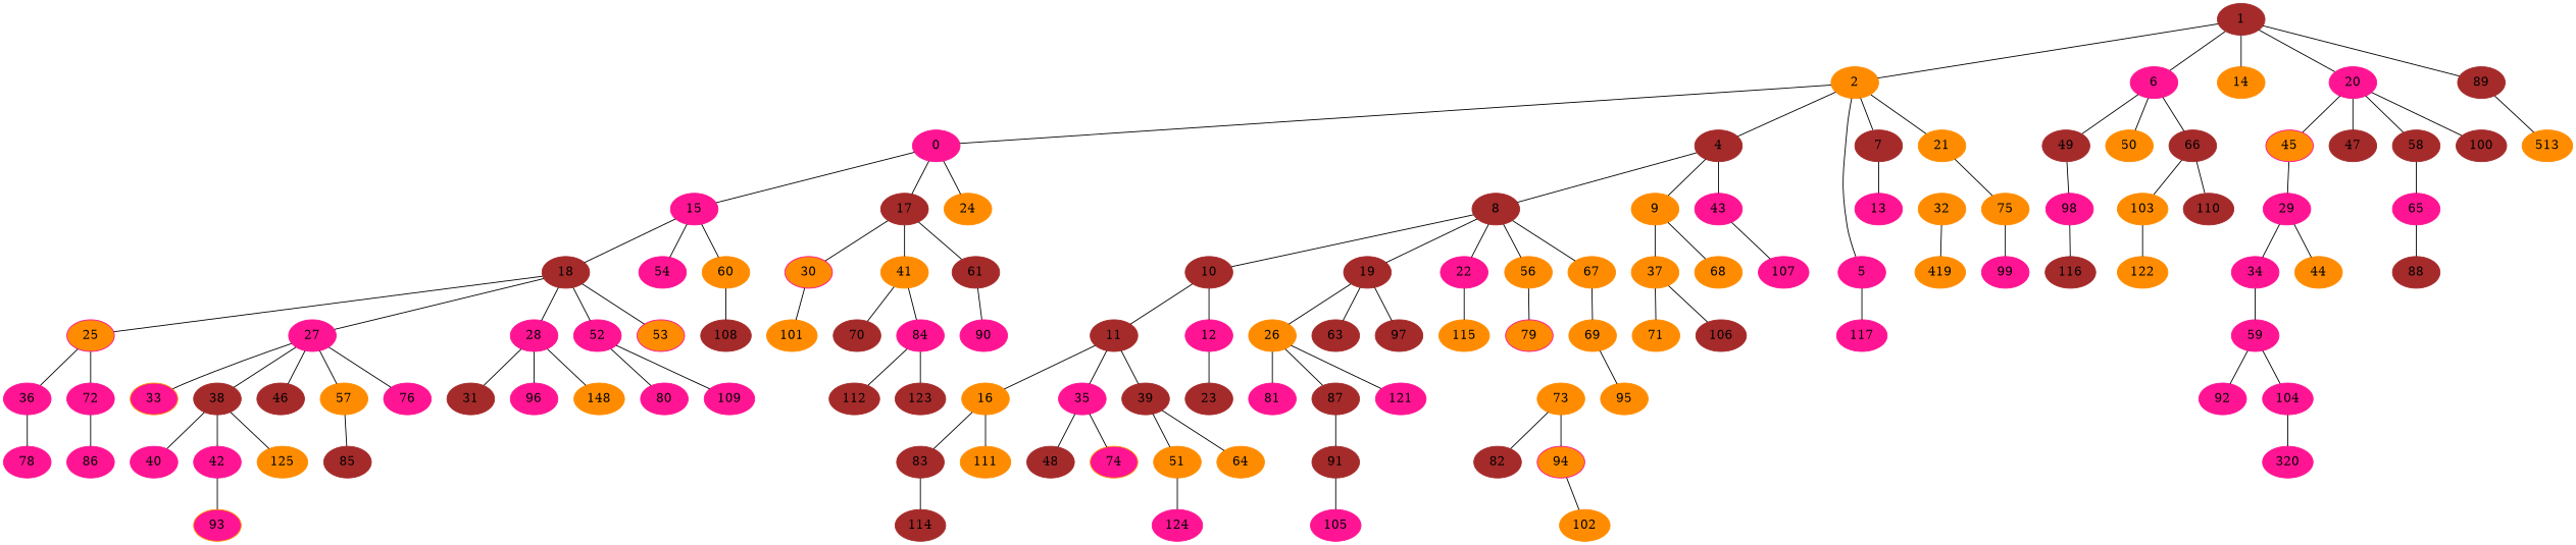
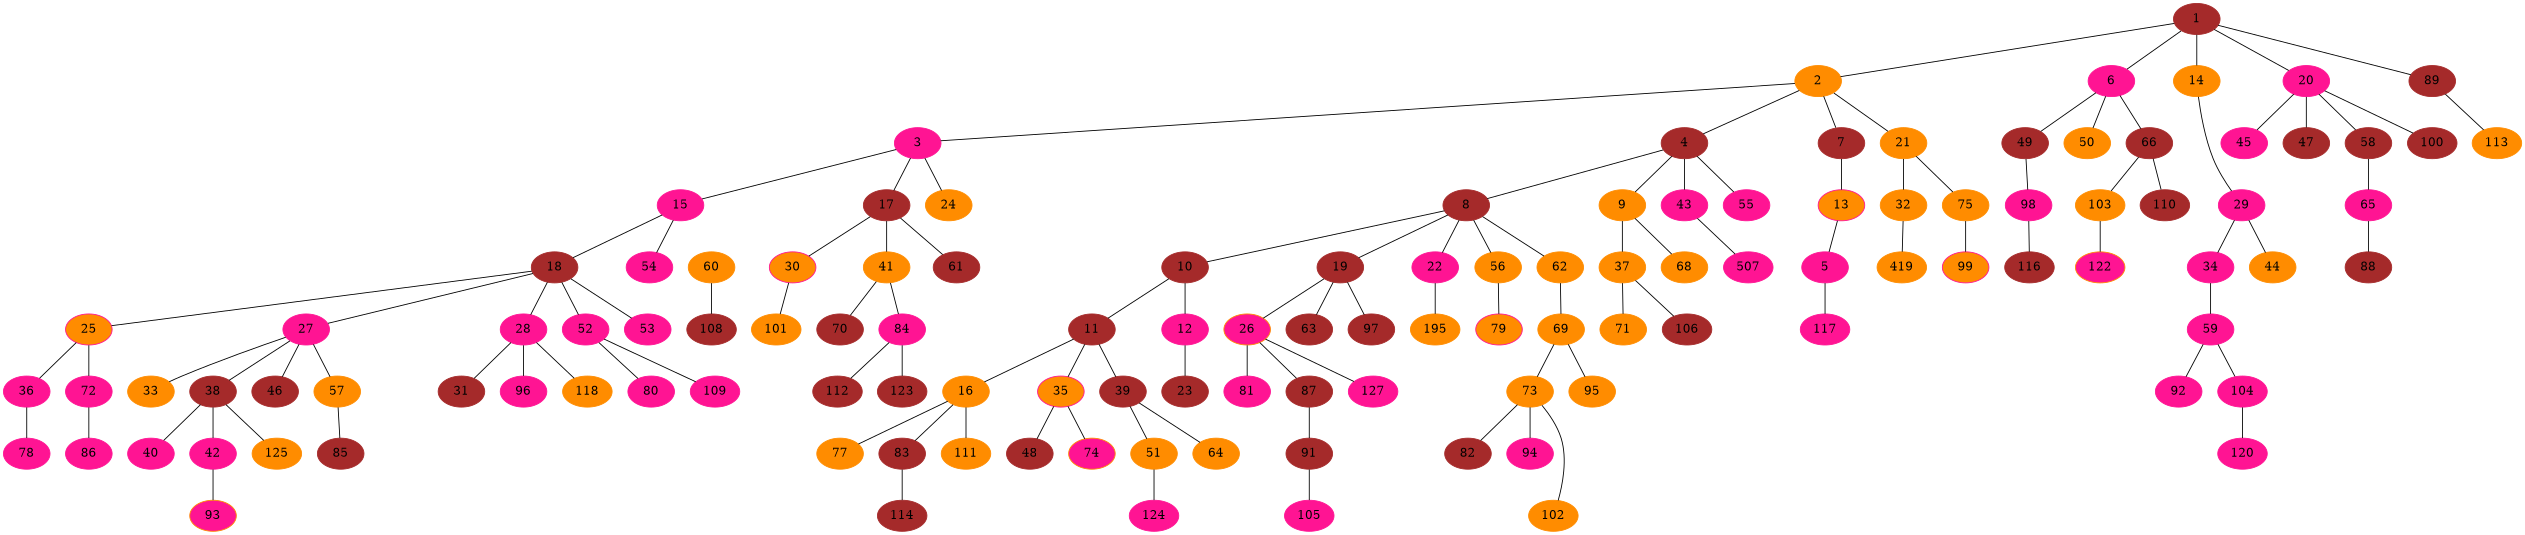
  graph {
    node [color=deeppink style=filled]
    1 [color=brown]
    2 [color=darkorange]
    6
    14 [color=darkorange]
    20
    89 [color=brown]
-   3 [label=0]
+   3
    4 [color=brown]
    5
    7 [color=brown]
    21 [color=darkorange]
    49 [color=brown]
    50 [color=darkorange]
    66 [color=brown]
    29
-   45 [fillcolor=darkorange]
+   45
    47 [color=brown]
    58 [color=brown]
    100 [color=brown]
-   113 [color=darkorange label=513]
+   113 [color=darkorange]
    15
    17 [color=brown]
    24 [color=darkorange]
    8 [color=brown]
    9 [color=darkorange]
    43
+   55
    117
-   13
+   13 [fillcolor=darkorange]
    32 [color=darkorange]
    75 [color=darkorange]
    18 [color=brown]
    54
    60 [color=darkorange]
    30 [fillcolor=darkorange]
    41 [color=darkorange]
    61 [color=brown]
    10 [color=brown]
    19 [color=brown]
    22
    56 [color=darkorange]
-   62 [color=darkorange label=67]
+   62 [color=darkorange]
    37 [color=darkorange]
    68 [color=darkorange]
-   107
+   107 [label=507]
    98
    103 [color=darkorange]
    110 [color=brown]
    11 [color=brown]
    12
-   26 [color=darkorange]
+   26 [color=darkorange fillcolor=deeppink]
    63 [color=brown]
    97 [color=brown]
-   115 [color=darkorange]
+   115 [color=darkorange label=195]
    79 [fillcolor=darkorange]
    69 [color=darkorange]
    71 [color=darkorange]
    106 [color=brown]
    16 [color=darkorange]
-   35
+   35 [fillcolor=darkorange]
    39 [color=brown]
    23 [color=brown]
+   77 [color=darkorange]
    83 [color=brown]
    111 [color=darkorange]
    48 [color=brown]
    74 [color=darkorange fillcolor=deeppink]
    51 [color=darkorange]
    64 [color=darkorange]
    34
    44 [color=darkorange]
    25 [fillcolor=darkorange]
    27
    28
    52
-   53 [fillcolor=darkorange]
+   53
    108 [color=brown]
    114 [color=brown]
    101 [color=darkorange]
    70 [color=brown]
    84
-   90
    36
    72
-   33 [color=darkorange fillcolor=deeppink]
+   33 [color=darkorange]
    38 [color=brown]
    46 [color=brown]
    57 [color=darkorange]
-   76
    31 [color=brown]
    96
-   118 [color=darkorange label=148]
+   118 [color=darkorange]
    80
    109
    81
    87 [color=brown]
-   121
+   121 [label=127]
    65
    n99 [color=darkorange label=419]
-   99
+   99 [fillcolor=darkorange]
    78
    86
    91 [color=brown]
    40
    42
    125 [color=darkorange]
    85 [color=brown]
    59
    92
    104
    93 [color=darkorange fillcolor=deeppink]
    124
    112 [color=brown]
    123 [color=brown]
    116 [color=brown]
    88 [color=brown]
-   120 [label=320]
+   120
    73 [color=darkorange]
    95 [color=darkorange]
-   122 [color=darkorange]
+   122 [color=darkorange fillcolor=deeppink]
    82 [color=brown]
-   94 [fillcolor=darkorange]
+   94
    102 [color=darkorange]
    105
    1 -- 2
    1 -- 6
    1 -- 14
    1 -- 20
    1 -- 89
    2 -- 3
    2 -- 4
-   2 -- 5
+   13 -- 5
    2 -- 7
    2 -- 21
    6 -- 49
    6 -- 50
    6 -- 66
-   45 -- 29
+   14 -- 29
    20 -- 45
    20 -- 47
    20 -- 58
    20 -- 100
    89 -- 113
    3 -- 15
    3 -- 17
    3 -- 24
    4 -- 8
    4 -- 9
    4 -- 43
+   4 -- 55
    5 -- 117
    7 -- 13
+   21 -- 32
    21 -- 75
    49 -- 98
    66 -- 103
    66 -- 110
    29 -- 34
    29 -- 44
    58 -- 65
    15 -- 18
    15 -- 54
-   15 -- 60
    17 -- 30
    17 -- 41
    17 -- 61
    8 -- 10
    8 -- 19
    8 -- 22
    8 -- 56
    8 -- 62
    9 -- 37
    9 -- 68
    43 -- 107
    32 -- n99
    75 -- 99
    18 -- 25
    18 -- 27
    18 -- 28
    18 -- 52
    18 -- 53
    60 -- 108
    30 -- 101
    41 -- 70
    41 -- 84
-   61 -- 90
    10 -- 11
    10 -- 12
    19 -- 26
    19 -- 63
    19 -- 97
    22 -- 115
    56 -- 79
    62 -- 69
    37 -- 71
    37 -- 106
    98 -- 116
    103 -- 122
    11 -- 16
    11 -- 35
    11 -- 39
    12 -- 23
    26 -- 81
    26 -- 87
    26 -- 121
+   69 -- 73
    69 -- 95
+   16 -- 77
    16 -- 83
    16 -- 111
    35 -- 48
    35 -- 74
    39 -- 51
    39 -- 64
    83 -- 114
    51 -- 124
    34 -- 59
    25 -- 36
    25 -- 72
    27 -- 33
    27 -- 38
    27 -- 46
    27 -- 57
-   27 -- 76
    28 -- 31
    28 -- 96
    28 -- 118
    52 -- 80
    52 -- 109
    84 -- 112
    84 -- 123
    36 -- 78
    72 -- 86
    38 -- 40
    38 -- 42
    38 -- 125
    57 -- 85
    87 -- 91
    65 -- 88
    91 -- 105
    42 -- 93
    59 -- 92
    59 -- 104
    104 -- 120
    73 -- 82
    73 -- 94
-   94 -- 102
+   73 -- 102
  }
